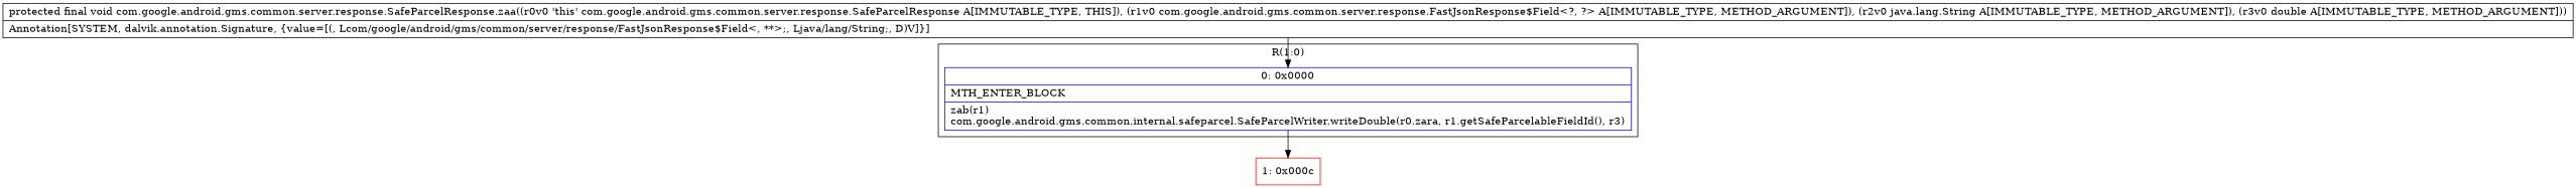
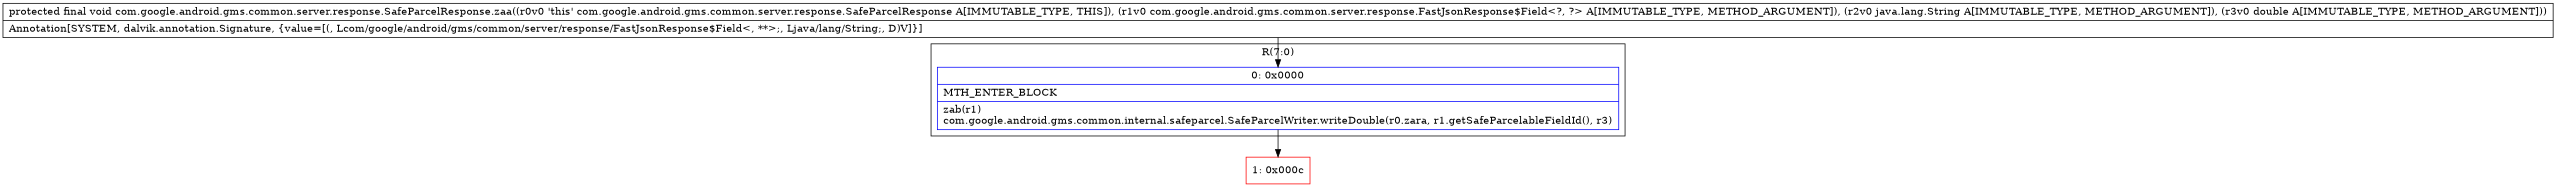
  digraph {
    node [shape=record]
    n1 [color=blue label="{0\:\ 0x0000|MTH_ENTER_BLOCK\l|zab(r1)\lcom.google.android.gms.common.internal.safeparcel.SafeParcelWriter.writeDouble(r0.zara, r1.getSafeParcelableFieldId(), r3)\l}"]
    n2 [color=red label="{1\:\ 0x000c}"]
    n3 [label="{protected final void com.google.android.gms.common.server.response.SafeParcelResponse.zaa((r0v0 'this' com.google.android.gms.common.server.response.SafeParcelResponse A[IMMUTABLE_TYPE, THIS]), (r1v0 com.google.android.gms.common.server.response.FastJsonResponse$Field\<?, ?\> A[IMMUTABLE_TYPE, METHOD_ARGUMENT]), (r2v0 java.lang.String A[IMMUTABLE_TYPE, METHOD_ARGUMENT]), (r3v0 double A[IMMUTABLE_TYPE, METHOD_ARGUMENT]))  | Annotation[SYSTEM, dalvik.annotation.Signature, \{value=[(, Lcom\/google\/android\/gms\/common\/server\/response\/FastJsonResponse$Field\<, **\>;, Ljava\/lang\/String;, D)V]\}]\l}"]
    subgraph cluster_1 {
-     label="R(1:0)"
+     label="R(7:0)"
      n1
    }
    n1 -> n2
    n3 -> n1
  }
